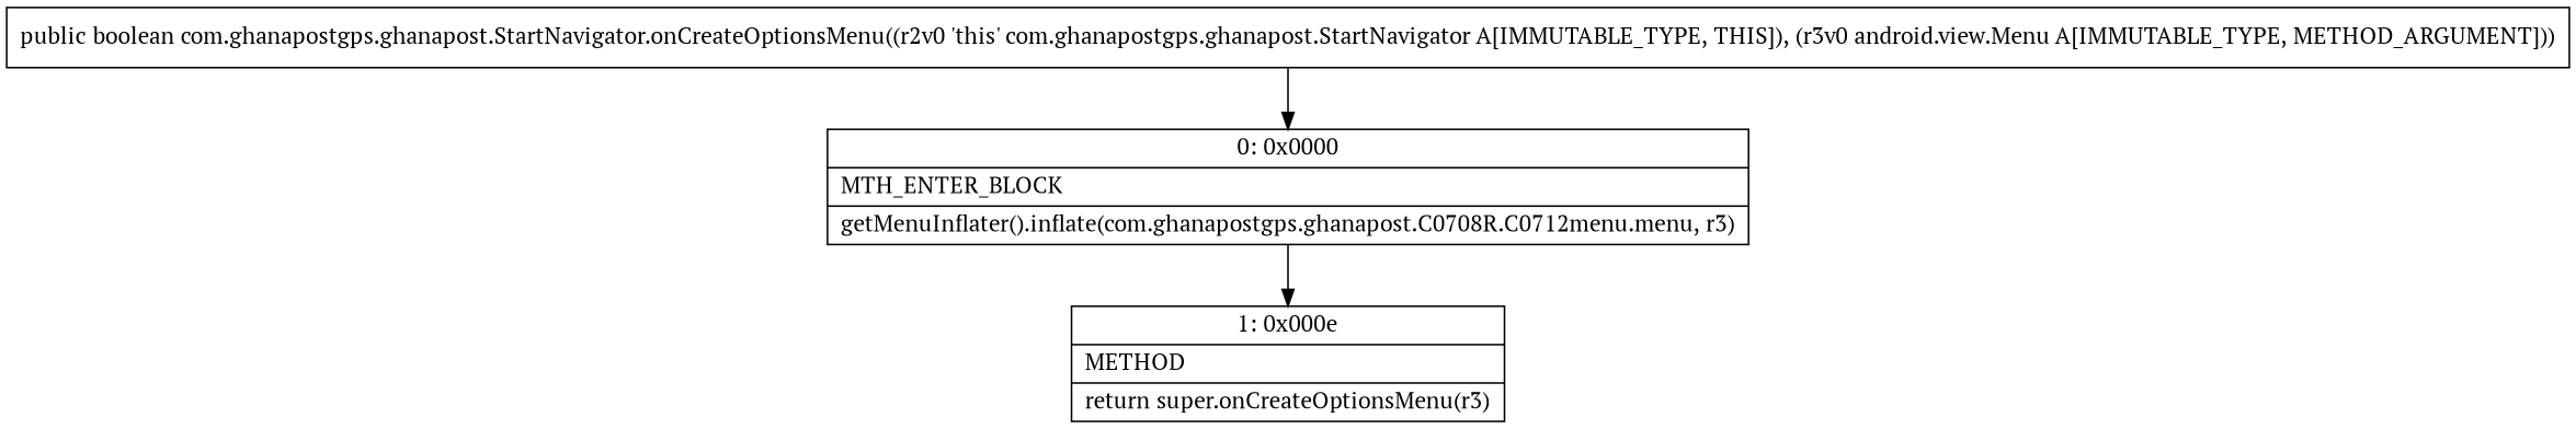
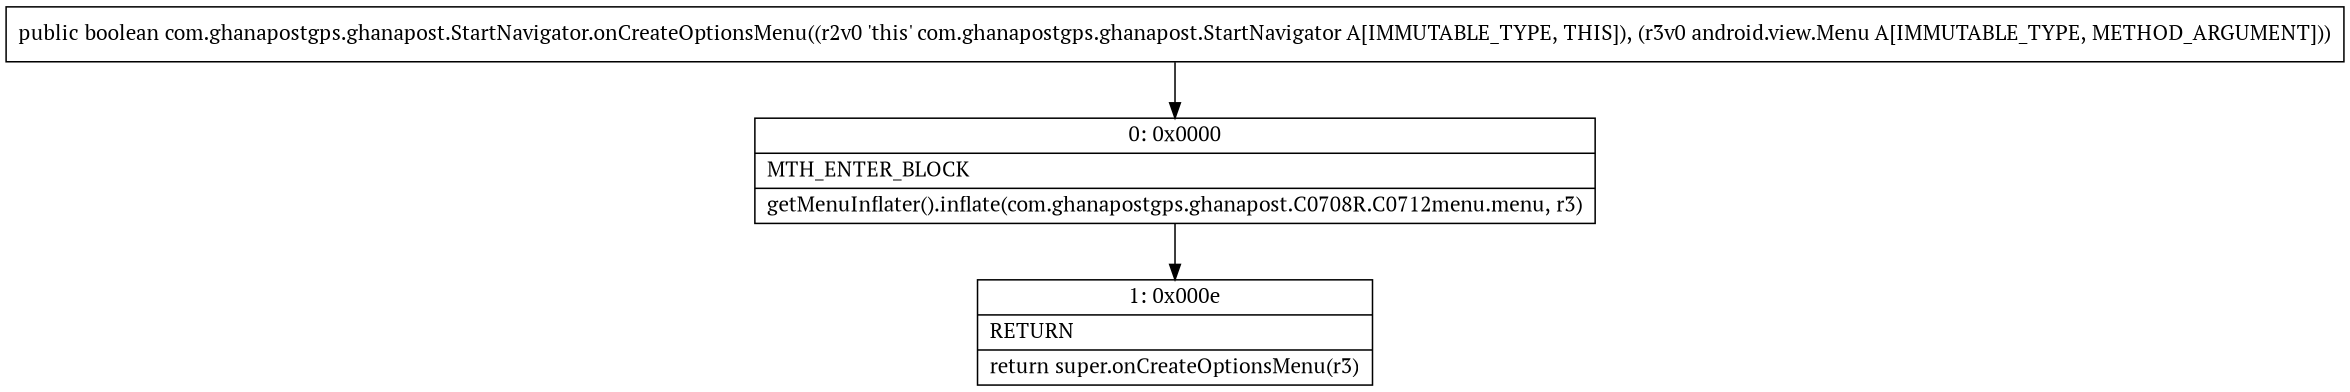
  digraph {
    fontname="PT Serif"
    node [shape=record fontname="PT Serif"]
    edge [fontname="PT Serif"]
    n1 [label="{0\:\ 0x0000|MTH_ENTER_BLOCK\l|getMenuInflater().inflate(com.ghanapostgps.ghanapost.C0708R.C0712menu.menu, r3)\l}"]
-   n2 [label="{1\:\ 0x000e|METHOD\l|return super.onCreateOptionsMenu(r3)\l}"]
+   n2 [label="{1\:\ 0x000e|RETURN\l|return super.onCreateOptionsMenu(r3)\l}"]
    n3 [label="{public boolean com.ghanapostgps.ghanapost.StartNavigator.onCreateOptionsMenu((r2v0 'this' com.ghanapostgps.ghanapost.StartNavigator A[IMMUTABLE_TYPE, THIS]), (r3v0 android.view.Menu A[IMMUTABLE_TYPE, METHOD_ARGUMENT])) }"]
    n1 -> n2
    n3 -> n1
  }
